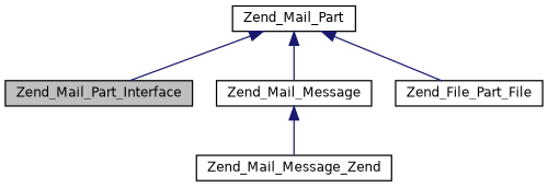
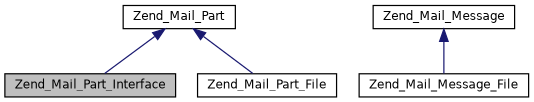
  digraph {
    node [color=black fillcolor=white fontname=Helvetica fontsize=10 shape=record style=filled]
    edge [color=midnightblue dir=back fontname=Helvetica fontsize=10 labelfontname=Helvetica labelfontsize=10 style=solid]
    n1 [fillcolor=grey75 fontcolor=black height=0.2 label=Zend_Mail_Part_Interface width=0.4]
    n2 [height=0.2 label=Zend_Mail_Part width=0.4]
    n3 [height=0.2 label=Zend_Mail_Message width=0.4]
-   n4 [height=0.2 label=Zend_File_Part_File width=0.4]
-   n5 [height=0.2 label=Zend_Mail_Message_Zend width=0.4]
+   n4 [height=0.2 label=Zend_Mail_Part_File width=0.4]
+   n5 [height=0.2 label=Zend_Mail_Message_File width=0.4]
    n2 -> n1
-   n2 -> n3
    n2 -> n4
    n3 -> n5
  }
